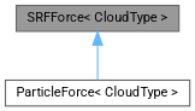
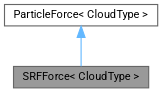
  digraph {
    fontname=Roboto
    node [color=gray40 fontname=Roboto fontsize=10 shape=box style=filled]
    n1 [fillcolor=grey60 fontcolor=black height=0.2 label="SRFForce\< CloudType \>" width=0.4]
    n2 [fillcolor=white height=0.2 label="ParticleForce\< CloudType \>" width=0.4]
-   n1 -> n2 [color=steelblue1 dir=back fontname=Roboto fontsize=10 labelfontname=Helvetica labelfontsize=10 style=solid]
+   n2 -> n1 [color=steelblue1 dir=back fontname=Roboto fontsize=10 labelfontname=Helvetica labelfontsize=10 style=solid]
  }
